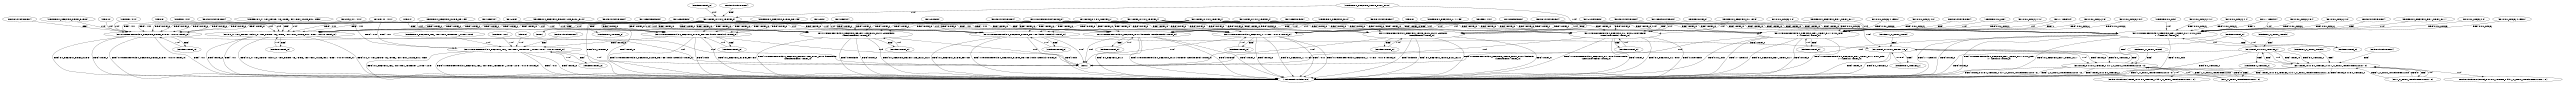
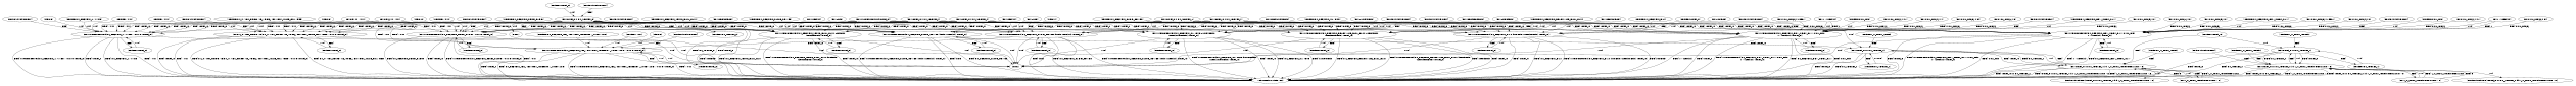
  digraph {
    fontname=Lato
    node [fontname=Lato]
    edge [fontname=Lato]
    n1 [label="(Call,socket_id = RIL_SOCKET_3)"]
    n2 [label="(Call,issueLocalRequest(RIL_REQUEST_RESET_RADIO, NULL, 0, socket_id))"]
    n3 [label="(Call,issueLocalRequest(RIL_REQUEST_RADIO_POWER, &data, sizeof(int), socket_id))"]
    n4 [label="(Call,RIL_UNSOL_RESPONSE(RIL_UNSOL_RESPONSE_VOICE_NETWORK_STATE_CHANGED, NULL, 0, socket_id))"]
    n5 [label="(Call,issueLocalRequest(RIL_REQUEST_OEM_HOOK_RAW, qxdm_data,\n 6 * sizeof(int), socket_id))"]
    n6 [label="(Call,issueLocalRequest(RIL_REQUEST_OEM_HOOK_RAW, qxdm_data,\n 6 * sizeof(int), socket_id))"]
    n7 [label="(Call,issueLocalRequest(RIL_REQUEST_RADIO_POWER, &data, sizeof(int), socket_id))"]
    n8 [label="(Call,issueLocalRequest(RIL_REQUEST_SETUP_DATA_CALL, &actData,\n                              sizeof(actData), socket_id))"]
    n9 [label="(Call,issueLocalRequest(RIL_REQUEST_DEACTIVATE_DATA_CALL, &deactData,\n sizeof(deactData), socket_id))"]
    n10 [label="(Call,issueLocalRequest(RIL_REQUEST_DIAL, &dialData, sizeof(dialData), socket_id))"]
    n11 [label="(Call,issueLocalRequest(RIL_REQUEST_ANSWER, NULL, 0, socket_id))"]
    n12 [label="(Call,issueLocalRequest(RIL_REQUEST_HANGUP, &hangupData,\n sizeof(hangupData), socket_id))"]
    n13 [label="(Block,)"]
    n14 [label="(Identifier,RIL_SOCKET_3)"]
    n15 [label="(MethodReturn,static void)"]
    n16 [label="(Identifier,socket_id)"]
    n17 [label="(Block,)"]
-   n18 [label="(Call,socket_id == RIL_RESPONSE_1)"]
+   n18 [label="(Call,socket_id == RIL_SOCKET_1)"]
    n19 [label="(Identifier,socket_id)"]
    n20 [label="(Identifier,socket_id)"]
    n21 [label="(Identifier,socket_id)"]
    n22 [label="(Identifier,socket_id)"]
    n23 [label="(Call,issueLocalRequest(RIL_REQUEST_SET_NETWORK_SELECTION_AUTOMATIC, NULL, 0, socket_id))"]
    n24 [label="(Identifier,socket_id)"]
    n25 [label="(Identifier,socket_id)"]
    n26 [label="(Identifier,socket_id)"]
    n27 [label="(Identifier,socket_id)"]
    n28 [label="(Identifier,socket_id)"]
    n29 [label="(Identifier,socket_id)"]
    n30 [label="(Call,socket_id == RIL_SOCKET_1 && s_ril_param_socket.fdCommand > 0)"]
    n31 [label="(Identifier,RIL_SOCKET_1)"]
    n32 [label="(ControlStructure,if (socket_id == RIL_SOCKET_1 && s_ril_param_socket.fdCommand > 0))"]
    n33 [label="(Call,s_ril_param_socket.fdCommand > 0)"]
    n34 [label="(Call,socket_id == RIL_SOCKET_2)"]
    n35 [label="(Call,socket_id == RIL_SOCKET_2 && s_ril_param_socket2.fdCommand > 0)"]
    n36 [label="(Identifier,RIL_SOCKET_2)"]
    n37 [label="(ControlStructure,if (socket_id == RIL_SOCKET_2 && s_ril_param_socket2.fdCommand > 0))"]
    n38 [label="(Call,s_ril_param_socket2.fdCommand > 0)"]
    n39 [label="(Identifier,socket_id)"]
    n40 [label="(Call,sizeof(actData))"]
    n41 [label="(Identifier,RIL_REQUEST_SET_NETWORK_SELECTION_AUTOMATIC)"]
    n42 [label="(Identifier,RIL_REQUEST_RADIO_POWER)"]
    n43 [label="(Call,socket_id = RIL_SOCKET_2)"]
    n44 [label="(Call,socket_id = RIL_SOCKET_1)"]
    n45 [label="(Call,qxdm_data[3] = 32)"]
    n46 [label="(Identifier,s_ril_param_socket)"]
    n47 [label="(ControlStructure,break;)"]
    n48 [label="(Call,&hangupData)"]
    n49 [label="(Literal,0)"]
    n50 [label="(Identifier,socket_id)"]
    n51 [label="(Call,qxdm_data[4] = 0)"]
    n52 [label="(Identifier,RIL_REQUEST_DEACTIVATE_DATA_CALL)"]
    n53 [label="(Call,socket_id = RIL_SOCKET_1)"]
    n54 [label="(ControlStructure,break;)"]
    n55 [label="(Call,args[i] == NULL)"]
    n56 [label="(Call,sizeof(dialData))"]
    n57 [label="(Identifier,NULL)"]
    n58 [label="(ControlStructure,break;)"]
    n59 [label="(Identifier,socket_id)"]
    n60 [label="(Call,qxdm_data[3] = 32)"]
    n61 [label="(Identifier,s_ril_param_socket)"]
    n62 [label="(Call,qxdm_data[5] = 8)"]
    n63 [label="(ControlStructure,break;)"]
    n64 [label="(Call,args == NULL)"]
    n65 [label="(Call,&data)"]
    n66 [label="(Identifier,RIL_REQUEST_OEM_HOOK_RAW)"]
    n67 [label="(ControlStructure,break;)"]
    n68 [label="(ControlStructure,break;)"]
    n69 [label="(Call,qxdm_data[0] = 65536)"]
    n70 [label="(Call,rilSocketIdToString(socket_id))"]
    n71 [label="(Call,sizeof(deactData))"]
    n72 [label="(Identifier,NULL)"]
    n73 [label="(Identifier,RIL_REQUEST_RESET_RADIO)"]
    n74 [label="(Call,sizeof(int))"]
    n75 [label="(Identifier,socket_id)"]
    n76 [label="(Call,qxdm_data[4] = 0)"]
    n77 [label="(Literal,0)"]
    n78 [label="(Call,sizeof(hangupData))"]
    n79 [label="(ControlStructure,break;)"]
    n80 [label="(Identifier,RIL_REQUEST_DIAL)"]
    n81 [label="(Call,qxdm_data[2] = 0)"]
    n82 [label="(ControlStructure,break;)"]
    n83 [label="(Identifier,RIL_REQUEST_OEM_HOOK_RAW)"]
    n84 [label="(Call,&deactData)"]
    n85 [label="(Call,qxdm_data[5] = 8)"]
    n86 [label="(Literal,0)"]
    n87 [label="(Call,&dialData)"]
    n88 [label="(Literal,0)"]
    n89 [label="(Literal,2)"]
    n90 [label="(Identifier,RIL_REQUEST_ANSWER)"]
    n91 [label="(Identifier,RIL_UNSOL_RESPONSE_VOICE_NETWORK_STATE_CHANGED)"]
    n92 [label="(Call,qxdm_data[0] = 65536)"]
    n93 [label="(Identifier,RIL_REQUEST_RADIO_POWER)"]
    n94 [label="(Call,sizeof(int))"]
    n95 [label="(ControlStructure,break;)"]
    n96 [label="(Identifier,RIL_REQUEST_HANGUP)"]
    n97 [label="(Identifier,s_ril_param_socket2)"]
    n98 [label="(Call,6 * sizeof(int))"]
    n99 [label="(Call,&data)"]
    n100 [label="(Identifier,qxdm_data)"]
    n101 [label="(Identifier,NULL)"]
    n102 [label="(Identifier,NULL)"]
    n103 [label="(Identifier,qxdm_data)"]
    n104 [label="(ControlStructure,break;)"]
    n105 [label="(Identifier,s_ril_param_socket2)"]
    n106 [label="(Identifier,RIL_REQUEST_SETUP_DATA_CALL)"]
    n107 [label="(ControlStructure,break;)"]
    n108 [label="(Call,qxdm_data[1] = 16)"]
    n109 [label="(Call,qxdm_data[2] = 1)"]
    n110 [label="(Call,qxdm_data[1] = 16)"]
    n111 [label="(ControlStructure,break;)"]
    n112 [label="(Call,6 * sizeof(int))"]
    n113 [label="(Call,socket_id = RIL_SOCKET_4)"]
    n1 -> n2 [label="DDG: socket_id"]
    n1 -> n3 [label="DDG: socket_id"]
    n1 -> n4 [label="DDG: socket_id"]
    n1 -> n5 [label="DDG: socket_id"]
    n1 -> n6 [label="DDG: socket_id"]
    n1 -> n7 [label="DDG: socket_id"]
    n1 -> n8 [label="DDG: socket_id"]
    n1 -> n9 [label="DDG: socket_id"]
    n1 -> n10 [label="DDG: socket_id"]
    n1 -> n11 [label="DDG: socket_id"]
    n1 -> n12 [label="DDG: socket_id"]
    n1 -> n13 [label="AST: "]
    n1 -> n14 [label="CFG: "]
    n1 -> n15 [label="DDG: RIL_SOCKET_3"]
    n1 -> n15 [label="DDG: socket_id"]
    n2 -> n15 [label="DDG: NULL"]
    n2 -> n15 [label="DDG: RIL_REQUEST_RESET_RADIO"]
    n2 -> n15 [label="DDG: socket_id"]
    n2 -> n15 [label="DDG: issueLocalRequest(RIL_REQUEST_RESET_RADIO, NULL, 0, socket_id)"]
    n2 -> n16 [label="CFG: "]
    n2 -> n17 [label="AST: "]
    n3 -> n15 [label="DDG: &data"]
    n3 -> n15 [label="DDG: RIL_REQUEST_RADIO_POWER"]
    n3 -> n15 [label="DDG: issueLocalRequest(RIL_REQUEST_RADIO_POWER, &data, sizeof(int), socket_id)"]
    n3 -> n17 [label="AST: "]
    n3 -> n18 [label="DDG: socket_id"]
    n3 -> n19 [label="CFG: "]
    n4 -> n15 [label="DDG: NULL"]
    n4 -> n15 [label="DDG: RIL_UNSOL_RESPONSE(RIL_UNSOL_RESPONSE_VOICE_NETWORK_STATE_CHANGED, NULL, 0, socket_id)"]
    n4 -> n15 [label="DDG: RIL_UNSOL_RESPONSE_VOICE_NETWORK_STATE_CHANGED"]
    n4 -> n15 [label="DDG: socket_id"]
    n4 -> n17 [label="AST: "]
    n4 -> n20 [label="CFG: "]
    n5 -> n15 [label="DDG: socket_id"]
    n5 -> n15 [label="DDG: issueLocalRequest(RIL_REQUEST_OEM_HOOK_RAW, qxdm_data,\n 6 * sizeof(int), socket_id)"]
    n5 -> n15 [label="DDG: RIL_REQUEST_OEM_HOOK_RAW"]
    n5 -> n15 [label="DDG: qxdm_data"]
    n5 -> n15 [label="DDG: 6 * sizeof(int)"]
    n5 -> n17 [label="AST: "]
    n5 -> n21 [label="CFG: "]
    n6 -> n15 [label="DDG: 6 * sizeof(int)"]
    n6 -> n15 [label="DDG: RIL_REQUEST_OEM_HOOK_RAW"]
    n6 -> n15 [label="DDG: socket_id"]
    n6 -> n15 [label="DDG: issueLocalRequest(RIL_REQUEST_OEM_HOOK_RAW, qxdm_data,\n 6 * sizeof(int), socket_id)"]
    n6 -> n15 [label="DDG: qxdm_data"]
    n6 -> n17 [label="AST: "]
    n6 -> n22 [label="CFG: "]
    n7 -> n15 [label="DDG: issueLocalRequest(RIL_REQUEST_RADIO_POWER, &data, sizeof(int), socket_id)"]
    n7 -> n15 [label="DDG: &data"]
    n7 -> n15 [label="DDG: RIL_REQUEST_RADIO_POWER"]
    n7 -> n17 [label="AST: "]
    n7 -> n23 [label="DDG: socket_id"]
    n7 -> n24 [label="CFG: "]
    n8 -> n15 [label="DDG: &actData"]
    n8 -> n15 [label="DDG: RIL_REQUEST_SETUP_DATA_CALL"]
    n8 -> n15 [label="DDG: issueLocalRequest(RIL_REQUEST_SETUP_DATA_CALL, &actData,\n                              sizeof(actData), socket_id)"]
    n8 -> n15 [label="DDG: socket_id"]
    n8 -> n17 [label="AST: "]
    n8 -> n25 [label="CFG: "]
    n9 -> n15 [label="DDG: issueLocalRequest(RIL_REQUEST_DEACTIVATE_DATA_CALL, &deactData,\n sizeof(deactData), socket_id)"]
    n9 -> n15 [label="DDG: &deactData"]
    n9 -> n15 [label="DDG: socket_id"]
    n9 -> n15 [label="DDG: RIL_REQUEST_DEACTIVATE_DATA_CALL"]
    n9 -> n17 [label="AST: "]
    n9 -> n26 [label="CFG: "]
    n10 -> n15 [label="DDG: RIL_REQUEST_DIAL"]
    n10 -> n15 [label="DDG: issueLocalRequest(RIL_REQUEST_DIAL, &dialData, sizeof(dialData), socket_id)"]
    n10 -> n15 [label="DDG: &dialData"]
    n10 -> n15 [label="DDG: socket_id"]
    n10 -> n17 [label="AST: "]
    n10 -> n27 [label="CFG: "]
    n11 -> n15 [label="DDG: socket_id"]
    n11 -> n15 [label="DDG: RIL_REQUEST_ANSWER"]
    n11 -> n15 [label="DDG: NULL"]
    n11 -> n15 [label="DDG: issueLocalRequest(RIL_REQUEST_ANSWER, NULL, 0, socket_id)"]
    n11 -> n17 [label="AST: "]
    n11 -> n28 [label="CFG: "]
    n12 -> n15 [label="DDG: issueLocalRequest(RIL_REQUEST_HANGUP, &hangupData,\n sizeof(hangupData), socket_id)"]
    n12 -> n15 [label="DDG: socket_id"]
    n12 -> n15 [label="DDG: RIL_REQUEST_HANGUP"]
    n12 -> n15 [label="DDG: &hangupData"]
    n12 -> n17 [label="AST: "]
    n12 -> n29 [label="CFG: "]
-   n106 -> n1 [label="AST: "]
+   n14 -> n1 [label="AST: "]
    n16 -> n2 [label="AST: "]
    n18 -> n15 [label="DDG: socket_id"]
    n18 -> n15 [label="DDG: RIL_SOCKET_1"]
    n18 -> n30 [label="AST: "]
    n18 -> n30 [label="DDG: socket_id"]
    n18 -> n30 [label="DDG: RIL_SOCKET_1"]
    n18 -> n31 [label="CFG: "]
    n19 -> n3 [label="AST: "]
    n20 -> n4 [label="AST: "]
    n21 -> n5 [label="AST: "]
    n22 -> n6 [label="AST: "]
    n23 -> n15 [label="DDG: RIL_REQUEST_SET_NETWORK_SELECTION_AUTOMATIC"]
    n23 -> n15 [label="DDG: issueLocalRequest(RIL_REQUEST_SET_NETWORK_SELECTION_AUTOMATIC, NULL, 0, socket_id)"]
    n23 -> n15 [label="DDG: NULL"]
    n23 -> n15 [label="DDG: socket_id"]
    n23 -> n17 [label="AST: "]
    n23 -> n39 [label="CFG: "]
    n24 -> n7 [label="AST: "]
    n25 -> n8 [label="AST: "]
    n26 -> n9 [label="AST: "]
    n27 -> n10 [label="AST: "]
    n28 -> n11 [label="AST: "]
    n29 -> n12 [label="AST: "]
    n30 -> n15 [label="DDG: socket_id == RIL_SOCKET_1 && s_ril_param_socket.fdCommand > 0"]
    n30 -> n15 [label="DDG: s_ril_param_socket.fdCommand > 0"]
    n30 -> n15 [label="DDG: socket_id == RIL_SOCKET_1"]
    n30 -> n18 [label="CFG: "]
    n30 -> n32 [label="AST: "]
    n30 -> n33 [label="CFG: "]
    n31 -> n18 [label="RADIO: "]
    n33 -> n30 [label="AST: "]
    n33 -> n30 [label="DDG: s_ril_param_socket.fdCommand"]
    n33 -> n30 [label="DDG: 0"]
    n34 -> n15 [label="DDG: socket_id"]
    n34 -> n15 [label="DDG: RIL_SOCKET_2"]
    n34 -> n35 [label="AST: "]
    n34 -> n35 [label="DDG: socket_id"]
    n34 -> n35 [label="DDG: RIL_SOCKET_2"]
    n34 -> n36 [label="CFG: "]
    n35 -> n15 [label="DDG: s_ril_param_socket2.fdCommand > 0"]
    n35 -> n15 [label="DDG: socket_id == RIL_SOCKET_2 && s_ril_param_socket2.fdCommand > 0"]
    n35 -> n15 [label="DDG: socket_id == RIL_SOCKET_2"]
    n35 -> n34 [label="CFG: "]
    n35 -> n37 [label="AST: "]
    n35 -> n38 [label="CFG: "]
+   n36 -> n34 [label="AST: "]
    n38 -> n35 [label="AST: "]
    n38 -> n35 [label="DDG: s_ril_param_socket2.fdCommand"]
    n38 -> n35 [label="DDG: 0"]
    n39 -> n23 [label="AST: "]
    n40 -> n8 [label="AST: "]
    n41 -> n23 [label="AST: "]
    n42 -> n3 [label="AST: "]
    n43 -> n2 [label="DDG: socket_id"]
    n43 -> n3 [label="DDG: socket_id"]
    n43 -> n4 [label="DDG: socket_id"]
    n43 -> n5 [label="DDG: socket_id"]
    n43 -> n6 [label="DDG: socket_id"]
    n43 -> n7 [label="DDG: socket_id"]
    n43 -> n8 [label="DDG: socket_id"]
    n43 -> n9 [label="DDG: socket_id"]
    n43 -> n10 [label="DDG: socket_id"]
    n43 -> n11 [label="DDG: socket_id"]
    n43 -> n12 [label="DDG: socket_id"]
    n44 -> n2 [label="DDG: socket_id"]
    n44 -> n3 [label="DDG: socket_id"]
    n44 -> n4 [label="DDG: socket_id"]
    n44 -> n5 [label="DDG: socket_id"]
    n44 -> n6 [label="DDG: socket_id"]
    n44 -> n7 [label="DDG: socket_id"]
    n44 -> n8 [label="DDG: socket_id"]
    n44 -> n9 [label="DDG: socket_id"]
    n44 -> n10 [label="DDG: socket_id"]
    n44 -> n11 [label="DDG: socket_id"]
    n44 -> n12 [label="DDG: socket_id"]
    n45 -> n6 [label="DDG: qxdm_data[3]"]
    n46 -> n30 [label="CFG: "]
    n47 -> n35 [label="CFG: "]
    n48 -> n12 [label="AST: "]
    n49 -> n4 [label="AST: "]
    n50 -> n1 [label="AST: "]
    n51 -> n6 [label="DDG: qxdm_data[4]"]
    n52 -> n9 [label="AST: "]
    n53 -> n2 [label="DDG: socket_id"]
    n53 -> n3 [label="DDG: socket_id"]
    n53 -> n4 [label="DDG: socket_id"]
    n53 -> n5 [label="DDG: socket_id"]
    n53 -> n6 [label="DDG: socket_id"]
    n53 -> n7 [label="DDG: socket_id"]
    n53 -> n8 [label="DDG: socket_id"]
    n53 -> n9 [label="DDG: socket_id"]
    n53 -> n10 [label="DDG: socket_id"]
    n53 -> n11 [label="DDG: socket_id"]
    n53 -> n12 [label="DDG: socket_id"]
    n54 -> n12 [label="CFG: "]
    n55 -> n2 [label="DDG: NULL"]
    n55 -> n4 [label="DDG: NULL"]
    n55 -> n11 [label="DDG: NULL"]
    n55 -> n23 [label="DDG: NULL"]
    n56 -> n10 [label="AST: "]
    n57 -> n4 [label="AST: "]
    n58 -> n9 [label="CFG: "]
    n59 -> n30 [label="CFG: "]
    n59 -> n34 [label="AST: "]
    n60 -> n5 [label="DDG: qxdm_data[3]"]
    n61 -> n18 [label="CFG: "]
    n62 -> n6 [label="DDG: qxdm_data[5]"]
    n63 -> n8 [label="CFG: "]
    n64 -> n2 [label="DDG: NULL"]
    n64 -> n4 [label="DDG: NULL"]
    n64 -> n11 [label="DDG: NULL"]
    n64 -> n23 [label="DDG: NULL"]
    n65 -> n3 [label="AST: "]
    n66 -> n6 [label="AST: "]
    n67 -> n11 [label="CFG: "]
    n68 -> n2 [label="CFG: "]
    n69 -> n6 [label="DDG: qxdm_data[0]"]
    n70 -> n2 [label="DDG: socket_id"]
    n70 -> n3 [label="DDG: socket_id"]
    n70 -> n4 [label="DDG: socket_id"]
    n70 -> n5 [label="DDG: socket_id"]
    n70 -> n6 [label="DDG: socket_id"]
    n70 -> n7 [label="DDG: socket_id"]
    n70 -> n8 [label="DDG: socket_id"]
    n70 -> n9 [label="DDG: socket_id"]
    n70 -> n10 [label="DDG: socket_id"]
    n70 -> n11 [label="DDG: socket_id"]
    n70 -> n12 [label="DDG: socket_id"]
    n71 -> n9 [label="AST: "]
    n72 -> n23 [label="AST: "]
    n73 -> n2 [label="AST: "]
    n74 -> n3 [label="AST: "]
    n75 -> n3 [label="CFG: "]
    n75 -> n18 [label="AST: "]
    n76 -> n5 [label="DDG: qxdm_data[4]"]
    n77 -> n11 [label="AST: "]
    n78 -> n12 [label="AST: "]
    n79 -> n5 [label="CFG: "]
    n80 -> n10 [label="AST: "]
    n81 -> n6 [label="DDG: qxdm_data[2]"]
    n82 -> n4 [label="CFG: "]
    n83 -> n5 [label="AST: "]
    n84 -> n9 [label="AST: "]
    n85 -> n5 [label="DDG: qxdm_data[5]"]
    n86 -> n2 [label="AST: "]
    n87 -> n10 [label="AST: "]
    n88 -> n23 [label="AST: "]
    n89 -> n7 [label="CFG: "]
    n90 -> n11 [label="AST: "]
    n91 -> n4 [label="AST: "]
    n92 -> n5 [label="DDG: qxdm_data[0]"]
    n93 -> n7 [label="AST: "]
    n94 -> n7 [label="AST: "]
    n95 -> n6 [label="CFG: "]
    n96 -> n12 [label="AST: "]
    n97 -> n35 [label="CFG: "]
    n98 -> n5 [label="AST: "]
    n98 -> n5 [label="DDG: 6"]
    n99 -> n7 [label="AST: "]
    n100 -> n6 [label="AST: "]
    n101 -> n11 [label="AST: "]
    n102 -> n2 [label="AST: "]
    n103 -> n5 [label="AST: "]
    n104 -> n10 [label="CFG: "]
    n105 -> n34 [label="CFG: "]
    n106 -> n8 [label="AST: "]
    n107 -> n1 [label="CFG: "]
    n108 -> n5 [label="DDG: qxdm_data[1]"]
    n109 -> n5 [label="DDG: qxdm_data[2]"]
    n110 -> n6 [label="DDG: qxdm_data[1]"]
    n111 -> n23 [label="CFG: "]
    n112 -> n6 [label="AST: "]
    n112 -> n6 [label="DDG: 6"]
    n113 -> n2 [label="DDG: socket_id"]
    n113 -> n3 [label="DDG: socket_id"]
    n113 -> n4 [label="DDG: socket_id"]
    n113 -> n5 [label="DDG: socket_id"]
    n113 -> n6 [label="DDG: socket_id"]
    n113 -> n7 [label="DDG: socket_id"]
    n113 -> n8 [label="DDG: socket_id"]
    n113 -> n9 [label="DDG: socket_id"]
    n113 -> n10 [label="DDG: socket_id"]
    n113 -> n11 [label="DDG: socket_id"]
    n113 -> n12 [label="DDG: socket_id"]
  }
